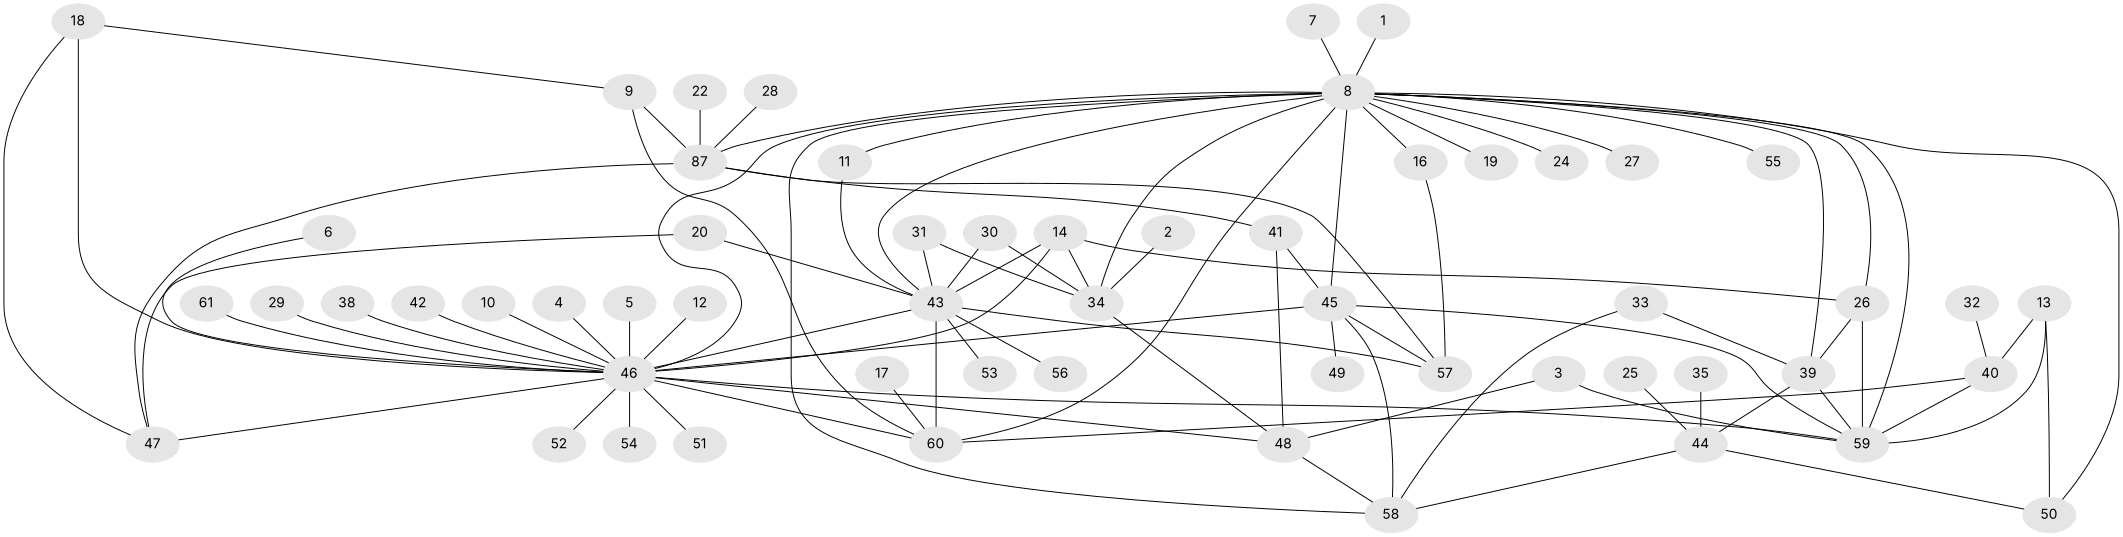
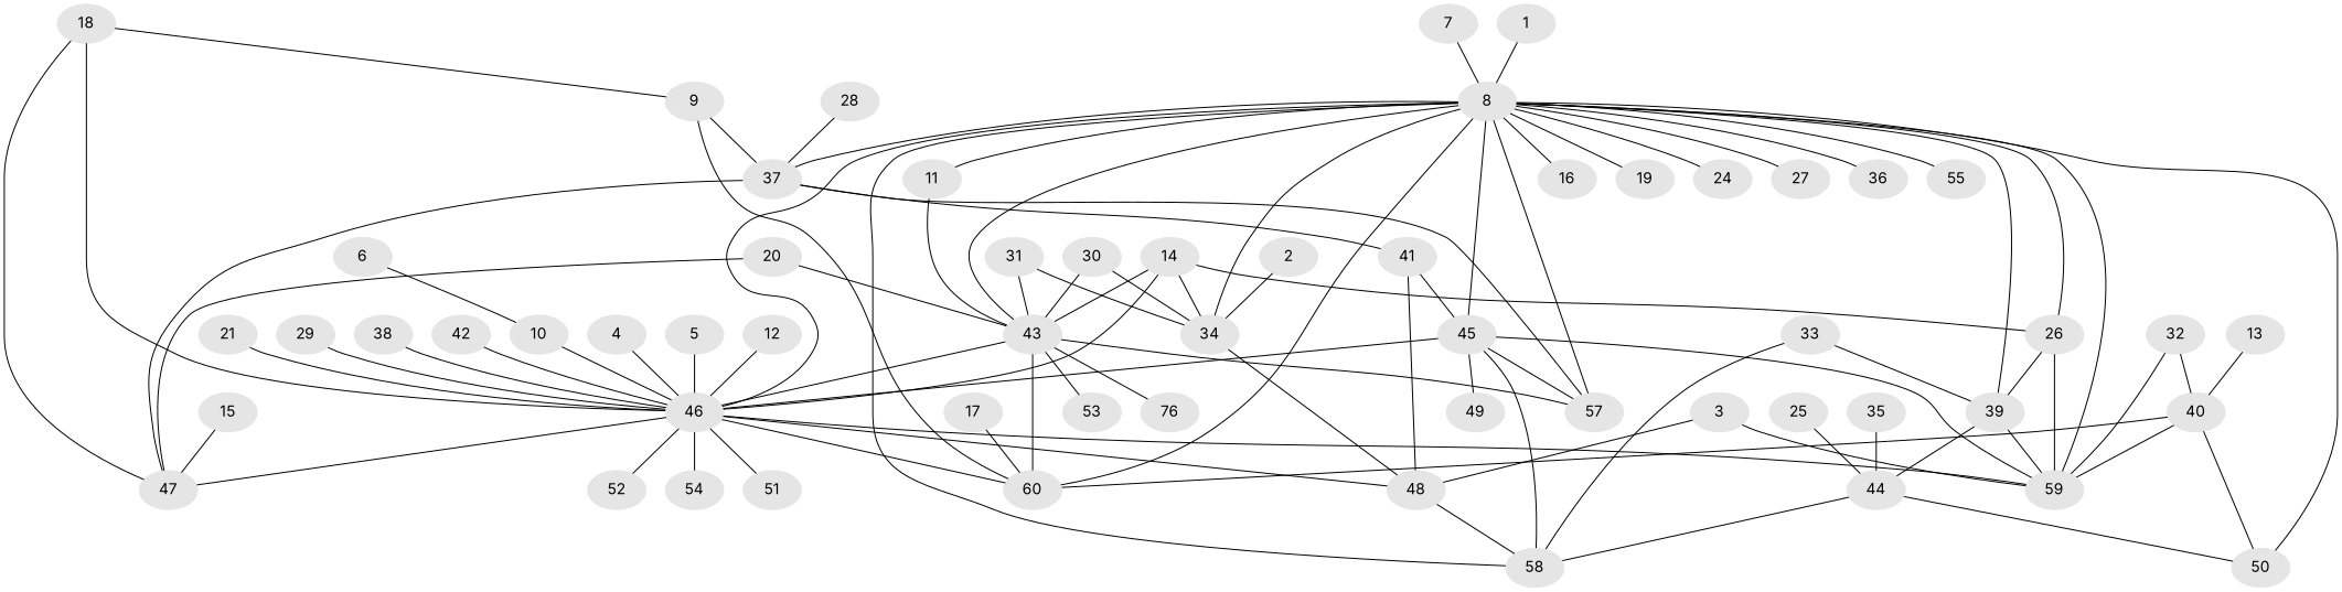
  graph {
    fontname=Inter
    node [color=gray90 fontname=Inter style=filled]
    edge [fontname=Inter weight=1.0]
    1
    8
    34
    59
    46
    11
    16
    19
    24
    26
    27
-   37 [label=87]
+   36
+   37
    39
    43
    45
    50
    55
    57
    58
    60
    2
    48
    3
    4
    47
    51
    52
    54
    5
    6
    7
    41
    44
    53
-   56
+   56 [label=76]
    49
    9
    10
    12
    13
    40
    14
+   15
    17
    18
    20
-   21 [label=61]
-   22
+   21
    25
    28
    29
    30
    31
    32
    33
    35
    38
    42
    1 -- 8
    8 -- 34
    8 -- 59
    8 -- 46
    8 -- 11
    8 -- 16
    8 -- 19
    8 -- 24
    8 -- 26
    8 -- 27
+   8 -- 36
    8 -- 37
    8 -- 39 [weight=2.0]
    8 -- 43
    8 -- 45 [weight=3.0]
    8 -- 50
    8 -- 55
-   16 -- 57
+   8 -- 57
    8 -- 58
    8 -- 60 [weight=3.0]
    34 -- 48
    46 -- 59
    46 -- 60 [weight=2.0]
    46 -- 48
    46 -- 47
    46 -- 51
    46 -- 52
    46 -- 54
    11 -- 43
    26 -- 59
    26 -- 39
    37 -- 57
    37 -- 47
    37 -- 41
    39 -- 59
    39 -- 44
    43 -- 46
    43 -- 57
    43 -- 60 [weight=2.0]
    43 -- 53
    43 -- 56
    45 -- 59
    45 -- 46
    45 -- 57
    45 -- 58
    45 -- 49
    2 -- 34
    48 -- 58
    3 -- 59
    3 -- 48
    4 -- 46
    5 -- 46
-   6 -- 46
+   6 -- 10
    7 -- 8
    41 -- 45
    41 -- 48
    44 -- 50
    44 -- 58
    9 -- 37
    9 -- 60
    10 -- 46
    12 -- 46
    13 -- 40
    40 -- 59
-   13 -- 50
+   40 -- 50
    40 -- 60
    14 -- 34
    14 -- 46
    14 -- 26
    14 -- 43
+   15 -- 47
    17 -- 60
    18 -- 46
    18 -- 47
    18 -- 9
    20 -- 43
    20 -- 47
    21 -- 46
-   22 -- 37
    25 -- 44
    28 -- 37
    29 -- 46
    30 -- 34
    30 -- 43
    31 -- 34
    31 -- 43
-   13 -- 59
+   32 -- 59
    32 -- 40
    33 -- 39
    33 -- 58
    35 -- 44
    38 -- 46
    42 -- 46
  }
